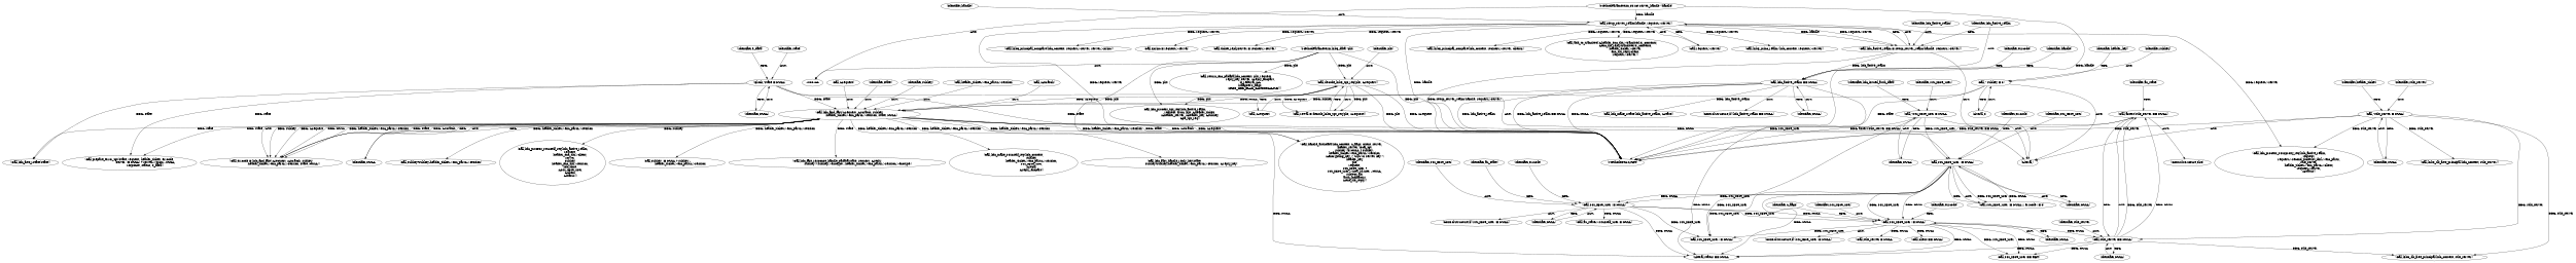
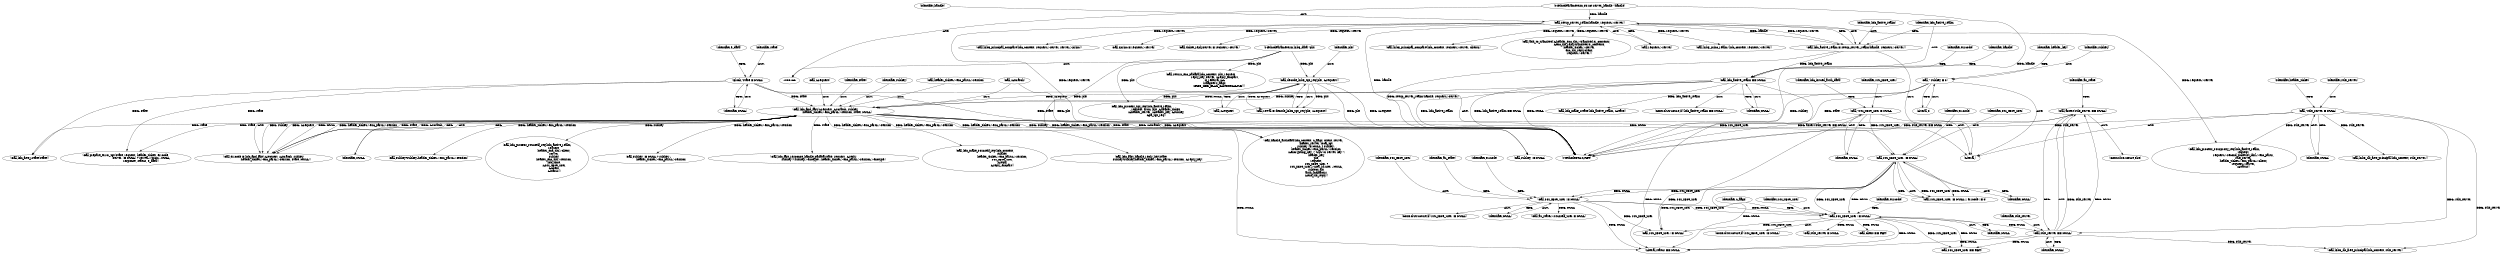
  digraph {
    n1 [label="(Call,assert(stkt_server == NULL))"]
    n2 [label="(Call,stkt_server == NULL)"]
    n3 [label="(ControlStructure,else)"]
    n4 [label="(MethodReturn,RET)"]
    n5 [label="(Call,s4u_x509_user == RET)"]
    n6 [label="(Call,krb5_db_free_principal(kdc_context, stkt_server))"]
    n7 [label="(Literal,status == NULL)"]
    n8 [label="(Identifier,NULL)"]
    n9 [label="(Call,*stkt_server = NULL)"]
    n10 [label="(Identifier,NULL)"]
    n11 [label="(Literal,)"]
    n12 [label="(Call,krb5_db_free_principal(kdc_context, stkt_server))"]
    n13 [label="(Call,kdc_process_s4u2proxy_req(kdc_active_realm,\n                                            request,\n                                            request->second_ticket[st_idx]->enc_part2,\n                                            stkt_server,\n                                            header_ticket->enc_part2->client,\n                                            request->server,\n                                            &status))"]
    n14 [label="(Call,s4u_x509_user != NULL)"]
    n15 [label="(Identifier,NULL)"]
    n16 [label="(ControlStructure,if (s4u_x509_user != NULL))"]
    n17 [label="(Call,s4u_x509_user != NULL)"]
    n18 [label="(Call,stkt_server = NULL)"]
-   n19 [label="(Call,client == NULL)"]
+   n19 [label="(Call,client == RET)"]
    n20 [label="(Call,s4u_x509_user != NULL)"]
    n21 [label="(Call,s4u_x509_user != NULL)"]
    n22 [label="(Call,s4u_x509_user != NULL || errcode != 0)"]
    n23 [label="(Identifier,NULL)"]
    n24 [label="(ControlStructure,if (s4u_x509_user != NULL))"]
    n25 [label="(Call,au_state->s4u2self_user = NULL)"]
    n26 [label="(Identifier,NULL)"]
    n27 [label="(Call,*s4u_x509_user = NULL)"]
    n28 [label="(Identifier,NULL)"]
    n29 [label="(Call,kdc_find_fast(&request, &scratch, subkey,\n                            header_ticket->enc_part2->session, state, NULL))"]
    n30 [label="(Call,kdc_fast_response_handle_padata(state, request, &reply,\n                                               subkey ? subkey->enctype : header_ticket->enc_part2->session->enctype))"]
    n31 [label="(Call,kdc_make_s4u2self_rep(kdc_context,\n                                        subkey,\n                                        header_ticket->enc_part2->session,\n                                        s4u_x509_user,\n                                        &reply,\n                                        &reply_encpart))"]
    n32 [label="(Call,kdc_fast_handle_reply_key(state,\n                                       subkey?subkey:header_ticket->enc_part2->session, &reply_key))"]
    n33 [label="(Call,errcode = kdc_find_fast(&request, &scratch, subkey,\n                            header_ticket->enc_part2->session, state, NULL))"]
    n34 [label="(Identifier,NULL)"]
+   n35 [label="(Call,subkey != NULL)"]
    n36 [label="(Call,kdc_free_rstate(state))"]
    n37 [label="(Call,subkey?subkey:header_ticket->enc_part2->session)"]
    n38 [label="(Call,prepare_error_tgs(state, request, header_ticket, errcode,\n                                   (server != NULL) ? server->princ : NULL,\n                                   response, status, e_data))"]
    n39 [label="(Call,kdc_process_s4u2self_req(kdc_active_realm,\n                                       request,\n                                       header_enc_tkt->client,\n                                       server,\n                                       subkey,\n                                       header_enc_tkt->session,\n                                       kdc_time,\n                                       &s4u_x509_user,\n                                       &client,\n                                       &status))"]
    n40 [label="(Call,handle_authdata(kdc_context, c_flags, client, server,\n                              header_server, local_tgt,\n                              subkey != NULL ? subkey :\n                              header_ticket->enc_part2->session,\n                              &encrypting_key, /* U2U or server key */\n                              header_key,\n                              pkt,\n                              request,\n                              s4u_x509_user ?\n                              s4u_x509_user->user_id.user : NULL,\n                              subject_tkt,\n                              auth_indicators,\n                              &enc_tkt_reply))"]
    n41 [label="(Call,subkey != NULL ? subkey :\n                              header_ticket->enc_part2->session)"]
    n42 [label="(Call,decode_krb5_tgs_req(pkt, &request))"]
    n43 [label="(Call,retval = decode_krb5_tgs_req(pkt, &request))"]
    n44 [label="(Call,kdc_process_tgs_req(kdc_active_realm,\n                                  request, from, pkt, &header_ticket,\n                                  &header_server, &header_key, &subkey,\n                                  &pa_tgs_req))"]
    n45 [label="(Call,&request)"]
    n46 [label="(MethodParameterIn,krb5_data *pkt)"]
    n47 [label="(Call,return_enc_padata(kdc_context, pkt, request,\n                                reply_key, server, &reply_encpart,\n                                is_referral &&\n                                isflagset(s_flags,\n                                          KRB5_KDB_FLAG_CANONICALIZE)))"]
    1000166
    n49 [label="(Call,* subkey = 0)"]
    n50 [label="(Literal,0)"]
    n51 [label="(Block,*state = NULL)"]
    n52 [label="(Identifier,NULL)"]
    n53 [label="(Call,kdc_active_realm == NULL)"]
    n54 [label="(ControlStructure,if (kdc_active_realm == NULL))"]
    n55 [label="(Identifier,NULL)"]
    n56 [label="(Call,kdc_make_rstate(kdc_active_realm, &state))"]
    n57 [label="(Call,kdc_active_realm = setup_server_realm(handle, request->server))"]
    n58 [label="(Call,setup_server_realm(handle, request->server))"]
    n59 [label="(Call,krb5_principal_compare(kdc_context, request->server, client2))"]
    n60 [label="(Call,add_to_transited(&header_enc_tkt->transited.tr_contents,\n                              &enc_tkt_reply.transited.tr_contents,\n                              header_ticket->server,\n                              enc_tkt_reply.client,\n                              request->server))"]
    n61 [label="(Call,krb5_princ_realm (kdc_context, request->server))"]
    n62 [label="(Call,krb5_principal_compare(kdc_context, request->server, server->princ))"]
    n63 [label="(Call,sprinc = request->server)"]
    n64 [label="(Call,request->server)"]
    n65 [label="(Call,ticket_reply.server = request->server)"]
    n66 [label="(MethodParameterIn,struct server_handle *handle)"]
    n67 [label="(Identifier,header_key)"]
    n68 [label="(Identifier,kdc_issued_auth_data)"]
    n69 [label="(Identifier,errcode)"]
    n70 [label="(Identifier,kdc_active_realm)"]
    n71 [label="(Identifier,errcode)"]
    n72 [label="(Identifier,s4u_x509_user)"]
    n73 [label="(Identifier,s4u_x509_user)"]
    n74 [label="(Identifier,errcode)"]
    n75 [label="(Call,header_ticket->enc_part2->session)"]
    n76 [label="(Identifier,handle)"]
    n77 [label="(Identifier,au_state)"]
    n78 [label="(Identifier,kdc_active_realm)"]
    n79 [label="(Identifier,e_data)"]
    n80 [label="(Call,&request)"]
    n81 [label="(Identifier,handle)"]
    n82 [label="(Call,&scratch)"]
    n83 [label="(Identifier,pkt)"]
    n84 [label="(Identifier,s4u_x509_user)"]
    n85 [label="(Identifier,header_ticket)"]
    n86 [label="(Identifier,state)"]
    n87 [label="(Identifier,errcode)"]
    n88 [label="(Identifier,stkt_server)"]
    n89 [label="(Identifier,c_flags)"]
    n90 [label="(Identifier,state)"]
    n91 [label="(Identifier,subkey)"]
    n92 [label="(Identifier,stkt_server)"]
    n93 [label="(Identifier,subkey)"]
    n94 [label="(Identifier,au_state)"]
    n95 [label="(Identifier,s4u_x509_user)"]
    n1 -> n2 [label="CFG: "]
    n1 -> n3 [label="AST: "]
    n1 -> n4 [label="DDG: stkt_server == NULL"]
    n1 -> n4 [label="DDG: assert(stkt_server == NULL)"]
    n2 -> n1 [label="AST: "]
    n2 -> n1 [label="DDG: stkt_server"]
    n2 -> n1 [label="DDG: NULL"]
    n2 -> n5 [label="DDG: NULL"]
    n2 -> n6 [label="DDG: stkt_server"]
    n2 -> n7 [label="DDG: NULL"]
    n2 -> n8 [label="CFG: "]
    n8 -> n2 [label="AST: "]
    n9 -> n2 [label="DDG: stkt_server"]
    n9 -> n4 [label="DDG: stkt_server"]
    n9 -> n6 [label="DDG: stkt_server"]
    n9 -> n10 [label="CFG: "]
    n9 -> n11 [label="AST: "]
    n9 -> n12 [label="DDG: stkt_server"]
    n9 -> n13 [label="DDG: stkt_server"]
    n10 -> n9 [label="AST: "]
    n14 -> n2 [label="DDG: NULL"]
    n14 -> n5 [label="DDG: s4u_x509_user"]
    n14 -> n5 [label="DDG: NULL"]
    n14 -> n7 [label="DDG: NULL"]
    n14 -> n15 [label="CFG: "]
    n14 -> n16 [label="AST: "]
    n14 -> n17 [label="DDG: s4u_x509_user"]
    n14 -> n18 [label="DDG: NULL"]
    n14 -> n19 [label="DDG: NULL"]
    n15 -> n14 [label="AST: "]
    n20 -> n7 [label="DDG: NULL"]
    n20 -> n14 [label="DDG: s4u_x509_user"]
    n20 -> n14 [label="DDG: NULL"]
    n20 -> n17 [label="DDG: s4u_x509_user"]
    n20 -> n21 [label="DDG: s4u_x509_user"]
    n20 -> n21 [label="DDG: NULL"]
    n20 -> n22 [label="AST: "]
    n20 -> n22 [label="DDG: s4u_x509_user"]
    n20 -> n22 [label="DDG: NULL"]
    n20 -> n23 [label="CFG: "]
    n21 -> n7 [label="DDG: NULL"]
    n21 -> n14 [label="DDG: s4u_x509_user"]
    n21 -> n14 [label="DDG: NULL"]
    n21 -> n17 [label="DDG: s4u_x509_user"]
    n21 -> n24 [label="AST: "]
    n21 -> n25 [label="DDG: NULL"]
    n21 -> n26 [label="CFG: "]
    n22 -> n20 [label="CFG: "]
    n23 -> n20 [label="AST: "]
    n26 -> n21 [label="AST: "]
    n27 -> n4 [label="DDG: s4u_x509_user"]
    n27 -> n11 [label="AST: "]
    n27 -> n17 [label="DDG: s4u_x509_user"]
    n27 -> n20 [label="DDG: s4u_x509_user"]
    n27 -> n28 [label="CFG: "]
    n28 -> n27 [label="AST: "]
    n29 -> n4 [label="DDG: &scratch"]
    n29 -> n4 [label="DDG: &request"]
    n29 -> n4 [label="DDG: header_ticket->enc_part2->session"]
    n29 -> n4 [label="DDG: state"]
    n29 -> n7 [label="DDG: NULL"]
    n29 -> n20 [label="DDG: NULL"]
    n29 -> n30 [label="DDG: state"]
    n29 -> n31 [label="DDG: header_ticket->enc_part2->session"]
    n29 -> n32 [label="DDG: header_ticket->enc_part2->session"]
    n29 -> n33 [label="AST: "]
    n29 -> n33 [label="DDG: subkey"]
    n29 -> n33 [label="DDG: &request"]
    n29 -> n33 [label="DDG: NULL"]
    n29 -> n33 [label="DDG: header_ticket->enc_part2->session"]
    n29 -> n33 [label="DDG: state"]
    n29 -> n33 [label="DDG: &scratch"]
    n29 -> n34 [label="CFG: "]
+   n29 -> n35 [label="DDG: subkey"]
    n29 -> n36 [label="DDG: state"]
    n29 -> n37 [label="DDG: header_ticket->enc_part2->session"]
    n29 -> n38 [label="DDG: state"]
    n29 -> n39 [label="DDG: subkey"]
    n29 -> n40 [label="DDG: header_ticket->enc_part2->session"]
    n29 -> n41 [label="DDG: header_ticket->enc_part2->session"]
    n33 -> n29 [label="CFG: "]
    n34 -> n29 [label="AST: "]
    n42 -> n4 [label="DDG: &request"]
    n42 -> n4 [label="DDG: pkt"]
    n42 -> n29 [label="DDG: &request"]
    n42 -> n43 [label="AST: "]
    n42 -> n43 [label="DDG: pkt"]
    n42 -> n43 [label="DDG: &request"]
    n42 -> n44 [label="DDG: pkt"]
    n42 -> n45 [label="CFG: "]
    n43 -> n42 [label="CFG: "]
    n45 -> n42 [label="AST: "]
-   n46 -> n4 [label="DDG: pkt"]
+   n82 -> n4 [label="DDG: pkt"]
    n46 -> n40 [label="DDG: pkt"]
    n46 -> n42 [label="DDG: pkt"]
    n46 -> n44 [label="DDG: pkt"]
    n46 -> n47 [label="DDG: pkt"]
    n46 -> 1000166 [label="AST: "]
    n49 -> n4 [label="DDG: state"]
    n49 -> n11 [label="AST: "]
    n49 -> n29 [label="DDG: subkey"]
+   n49 -> n35 [label="DDG: subkey"]
    n49 -> n50 [label="CFG: "]
    n50 -> n49 [label="AST: "]
    n51 -> n4 [label="DDG: state"]
    n51 -> n11 [label="AST: "]
    n51 -> n29 [label="DDG: state"]
    n51 -> n36 [label="DDG: state"]
    n51 -> n38 [label="DDG: state"]
    n51 -> n52 [label="CFG: "]
    n52 -> n51 [label="AST: "]
    n53 -> n4 [label="DDG: kdc_active_realm == NULL"]
    n53 -> n4 [label="DDG: NULL"]
    n53 -> n4 [label="DDG: kdc_active_realm"]
    n53 -> n7 [label="DDG: NULL"]
    n53 -> n29 [label="DDG: NULL"]
    n53 -> n54 [label="AST: "]
    n53 -> n55 [label="CFG: "]
    n53 -> n56 [label="DDG: kdc_active_realm"]
    n55 -> n53 [label="AST: "]
    n57 -> n4 [label="DDG: setup_server_realm(handle, request->server)"]
    n57 -> n11 [label="AST: "]
    n57 -> n53 [label="DDG: kdc_active_realm"]
    n57 -> n58 [label="CFG: "]
    n58 -> n4 [label="DDG: request->server"]
    n58 -> n4 [label="DDG: handle"]
    n58 -> n13 [label="DDG: request->server"]
    n58 -> n57 [label="AST: "]
    n58 -> n57 [label="DDG: handle"]
    n58 -> n57 [label="DDG: request->server"]
    n58 -> n59 [label="DDG: request->server"]
    n58 -> n60 [label="DDG: request->server"]
    n58 -> n61 [label="DDG: request->server"]
    n58 -> n62 [label="DDG: request->server"]
    n58 -> n63 [label="DDG: request->server"]
    n58 -> n64 [label="CFG: "]
    n58 -> n65 [label="DDG: request->server"]
    n64 -> n58 [label="AST: "]
    n66 -> n4 [label="DDG: handle"]
    n66 -> 1000166 [label="AST: "]
    n66 -> n58 [label="DDG: handle"]
    n67 -> n49 [label="CFG: "]
    n68 -> n27 [label="CFG: "]
    n69 -> n20 [label="CFG: "]
    n70 -> n53 [label="AST: "]
    n70 -> n57 [label="CFG: "]
    n71 -> n14 [label="CFG: "]
    n72 -> n20 [label="AST: "]
    n73 -> n21 [label="AST: "]
    n74 -> n21 [label="CFG: "]
    n75 -> n29 [label="AST: "]
    n76 -> n58 [label="AST: "]
    n77 -> n21 [label="CFG: "]
    n78 -> n57 [label="AST: "]
    n79 -> n51 [label="CFG: "]
    n80 -> n29 [label="AST: "]
    n81 -> n53 [label="CFG: "]
    n82 -> n29 [label="AST: "]
    n83 -> n42 [label="AST: "]
    n84 -> n27 [label="AST: "]
    n85 -> n9 [label="CFG: "]
    n86 -> n29 [label="AST: "]
    n87 -> n53 [label="CFG: "]
    n88 -> n9 [label="AST: "]
    n89 -> n14 [label="CFG: "]
    n90 -> n51 [label="AST: "]
    n91 -> n29 [label="AST: "]
    n92 -> n2 [label="AST: "]
    n93 -> n49 [label="AST: "]
    n94 -> n1 [label="CFG: "]
    n95 -> n14 [label="AST: "]
  }
